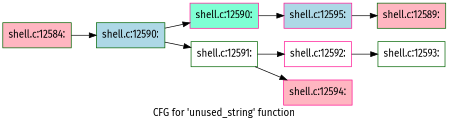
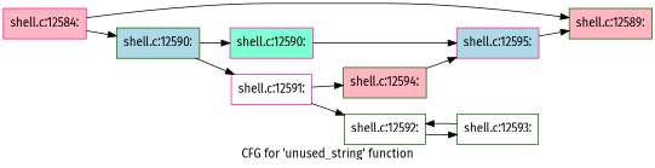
  digraph {
    fontname="Fira Sans"
    label="CFG for 'unused_string' function"
    rankdir=LR
    node [color=deeppink fillcolor=lightpink fontname="Fira Sans" shape=record style=filled]
    edge [fontname="Fira Sans"]
-   n1 [color=darkgreen label="{shell.c:12584:}"]
+   n1 [label="{shell.c:12584:}"]
    n2 [color=darkgreen label="{shell.c:12589:}"]
    n3 [color=darkgreen fillcolor=lightblue label="{shell.c:12590:}"]
    n4 [fillcolor=aquamarine label="{shell.c:12590:}"]
-   n5 [color=darkgreen fillcolor=white label="{shell.c:12591:}"]
+   n5 [fillcolor=white label="{shell.c:12591:}"]
    n6 [fillcolor=lightblue label="{shell.c:12595:}"]
-   n7 [fillcolor=white label="{shell.c:12592:}"]
-   n8 [label="{shell.c:12594:}"]
+   n7 [color=darkgreen fillcolor=white label="{shell.c:12592:}"]
+   n8 [color=darkgreen label="{shell.c:12594:}"]
    n9 [color=darkgreen fillcolor=white label="{shell.c:12593:}"]
+   n1 -> n2
    n1 -> n3
    n3 -> n4
    n3 -> n5
    n4 -> n6
    n5 -> n7
    n5 -> n8
    n6 -> n2
    n7 -> n9
+   n8 -> n6
+   n9 -> n7
  }
